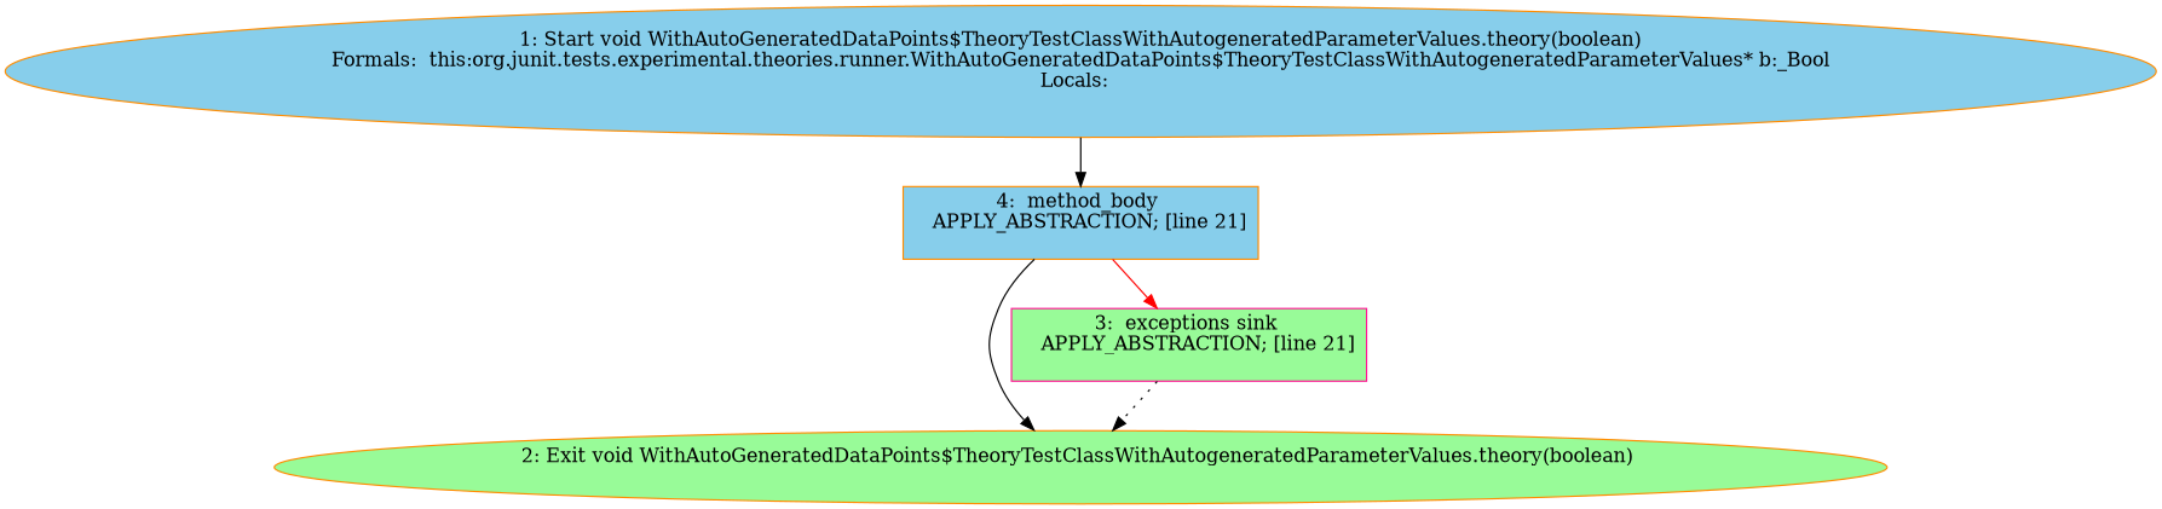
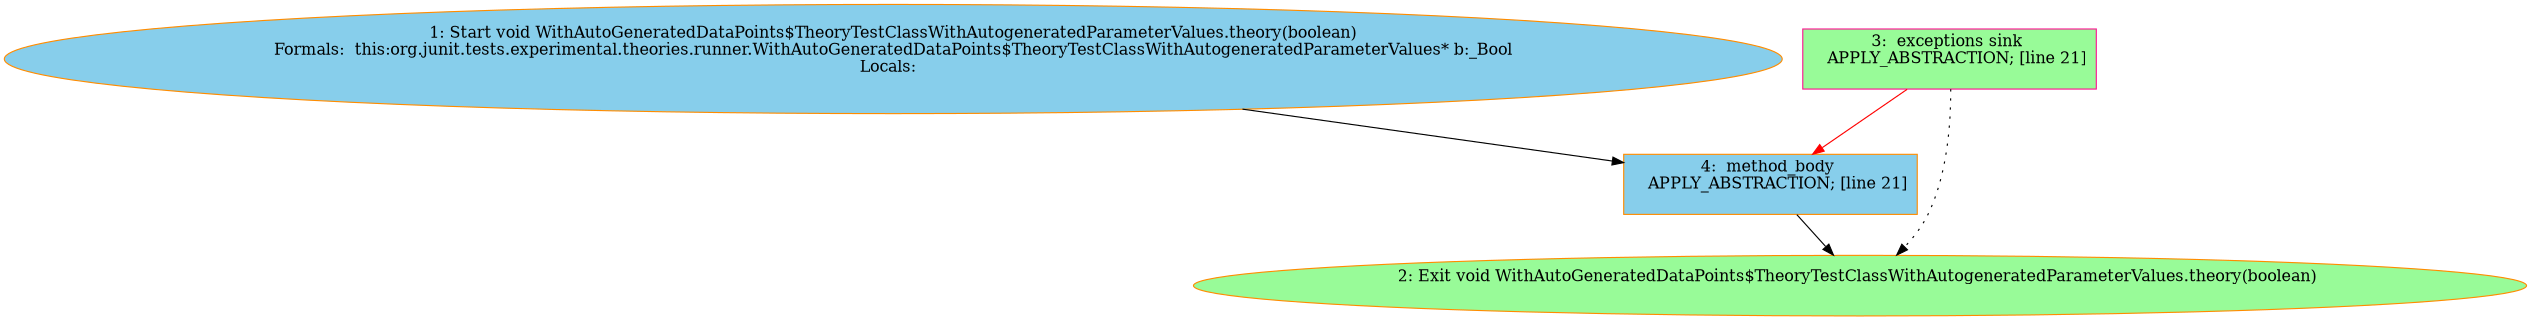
  digraph {
    node [color=darkorange style=filled fillcolor=skyblue]
    edge [style=solid]
    n1 [label="1: Start void WithAutoGeneratedDataPoints$TheoryTestClassWithAutogeneratedParameterValues.theory(boolean)\nFormals:  this:org.junit.tests.experimental.theories.runner.WithAutoGeneratedDataPoints$TheoryTestClassWithAutogeneratedParameterValues* b:_Bool\nLocals:  \n  "]
    n2 [label="4:  method_body \n   APPLY_ABSTRACTION; [line 21]\n " shape=box]
    n3 [label="2: Exit void WithAutoGeneratedDataPoints$TheoryTestClassWithAutogeneratedParameterValues.theory(boolean) \n  " fillcolor=palegreen]
    n4 [label="3:  exceptions sink \n   APPLY_ABSTRACTION; [line 21]\n " shape=box fillcolor=palegreen color=deeppink]
    n1 -> n2
    n2 -> n3
-   n2 -> n4 [color=red]
+   n4 -> n2 [color=red]
    n4 -> n3 [style=dotted]
  }
